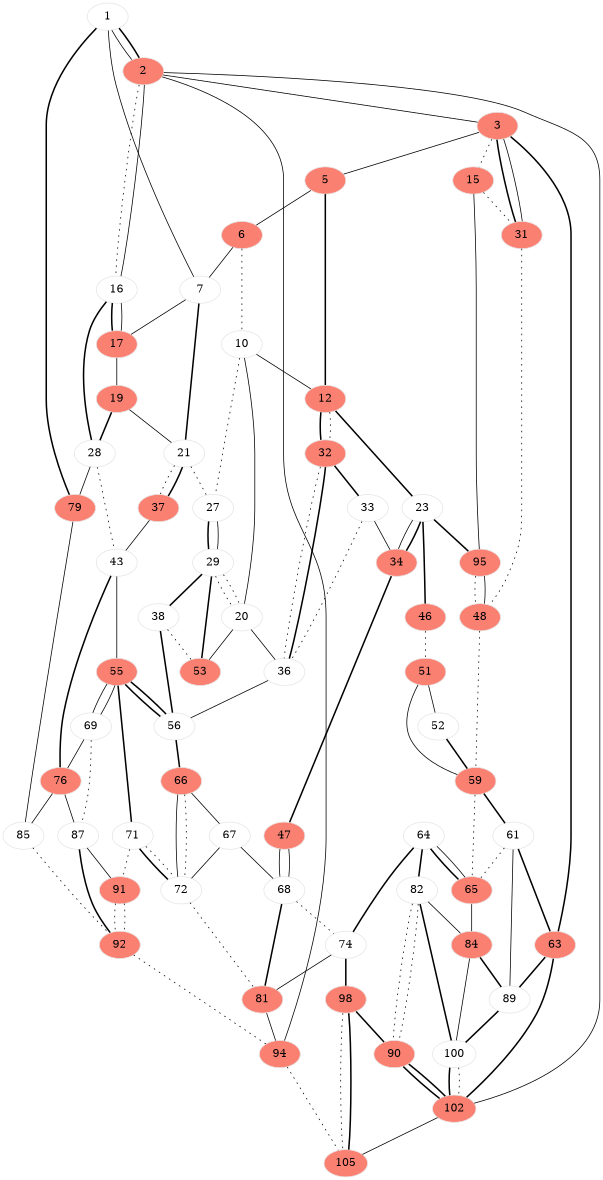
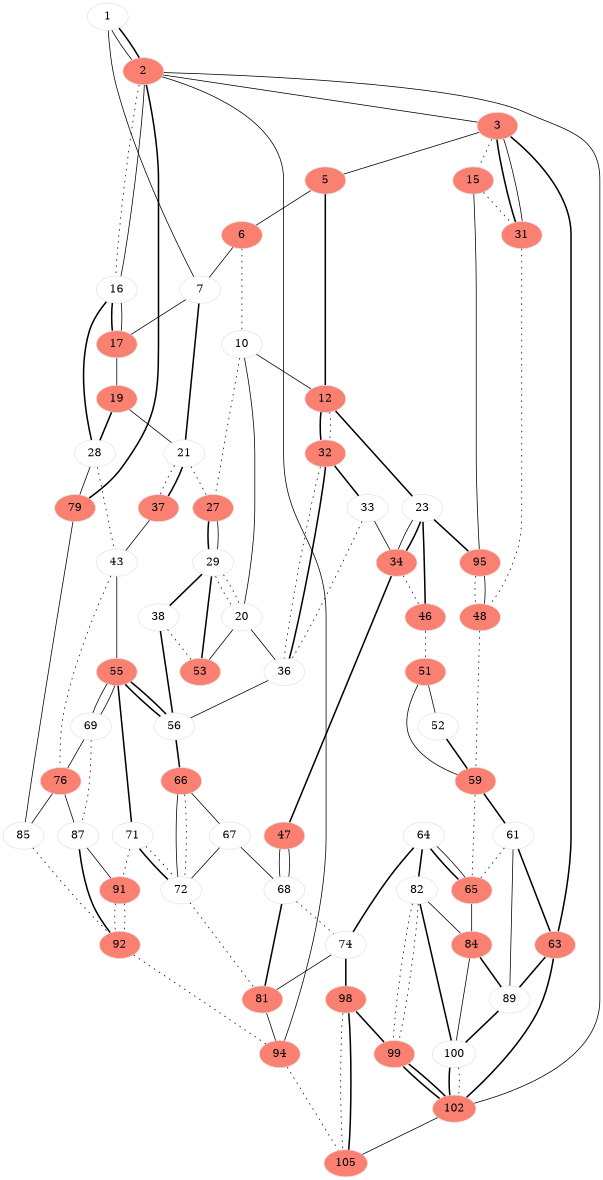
  graph {
    node [color=gray90 fillcolor=salmon style=filled]
    edge [style=solid]
    1 [fillcolor=white]
    2 [super="+78"]
    7 [fillcolor=white super="+8"]
    3 [super="+4"]
    16 [fillcolor=white]
    79
    94 [super="+95"]
    102 [super="+104"]
    17 [super="+18"]
    21 [fillcolor=white super="+22"]
    5 [super="+14"]
    15 [super="+26"]
    31
    63
    28 [fillcolor=white super="+42"]
    85 [fillcolor=white]
    105
    6 [super="+9"]
    12 [super="+13"]
    n20 [label=95]
    48 [super="+49"]
    89 [fillcolor=white super="+103"]
    10 [fillcolor=white super="+11"]
    23 [fillcolor=white super="+24"]
    32
-   27 [fillcolor=white]
+   27
    n27 [fillcolor=white label=20 super="+35"]
    19 [super="+20"]
    37
    29 [fillcolor=white super="+39"]
    53
    36 [fillcolor=white super="+40"]
    34 [super="+45"]
    46 [super="+50"]
    33 [fillcolor=white super="+41"]
    43 [fillcolor=white super="+44"]
    47
    51
    59 [super="+60"]
    38 [fillcolor=white super="+54"]
    55
    76 [super="+86"]
    56 [fillcolor=white super="+57"]
    68 [fillcolor=white super="+73"]
    66
    69 [fillcolor=white super="+70"]
    71 [fillcolor=white]
    87 [fillcolor=white super="+90"]
    52 [fillcolor=white super="+58"]
    64 [fillcolor=white super="+75"]
    65 [super="+77"]
    74 [fillcolor=white super="+97"]
    82 [fillcolor=white super="+83"]
    81 [super="+96"]
    61 [fillcolor=white super="+62"]
    67 [fillcolor=white]
    72 [fillcolor=white super="+80"]
    84 [super="+88"]
    100 [fillcolor=white super="+101"]
    98
-   99 [label=90]
+   99
    91
    92 [super="+93"]
    1 -- 2
    1 -- 2 [style=bold]
    1 -- 7
    2 -- 3
    2 -- 16 [style=dotted]
    2 -- 16
-   1 -- 79 [style=bold]
+   2 -- 79 [style=bold]
    2 -- 94
    2 -- 102
    7 -- 17
    7 -- 21 [style=bold]
    3 -- 5
    3 -- 15 [style=dotted]
    3 -- 31 [style=bold]
    3 -- 31
    3 -- 63 [style=bold]
    16 -- 17 [style=bold]
    16 -- 17
    16 -- 28 [style=bold]
    79 -- 85
    94 -- 105 [style=dotted]
    102 -- 105
    17 -- 19 [weight=2]
    21 -- 27 [style=dotted]
    21 -- 37 [style=dotted]
    21 -- 37 [style=bold]
    5 -- 6
    5 -- 12 [style=bold]
    15 -- 31 [style=dotted]
    15 -- n20
    31 -- 48 [style=dotted]
    63 -- 102 [style=bold]
    63 -- 89 [style=bold]
    28 -- 79
    28 -- 43 [style=dotted]
    85 -- 92 [style=dotted]
    6 -- 7
    6 -- 10 [style=dotted]
    12 -- 23 [style=bold]
    12 -- 32 [style=bold]
    12 -- 32 [style=dotted]
    n20 -- 48 [style=dotted]
    n20 -- 48
    48 -- 59 [style=dotted weight=2]
    89 -- 100 [style=bold]
    10 -- 12
    10 -- 27 [style=dotted]
    10 -- n27
    23 -- n20 [style=bold]
    23 -- 34
    23 -- 34 [style=bold]
    23 -- 46 [style=bold]
    32 -- 36 [style=dotted]
    32 -- 36 [style=bold]
    32 -- 33 [style=bold]
    27 -- 29 [style=bold]
    27 -- 29
    n27 -- 53
    n27 -- 36
    19 -- 21
    19 -- 28 [style=bold]
    37 -- 43
    29 -- n27 [style=dotted]
    29 -- n27 [style=dotted]
    29 -- 53 [style=bold]
    29 -- 38 [style=bold]
    36 -- 56
+   34 -- 46 [style=dotted]
    34 -- 47 [style=bold]
    46 -- 51 [style=dotted]
    33 -- 36 [style=dotted]
    33 -- 34
    43 -- 55
-   43 -- 76 [style=bold]
+   43 -- 76 [style=dotted]
    47 -- 68
    47 -- 68
    51 -- 59
    51 -- 52
    59 -- 65 [style=dotted]
    59 -- 61 [style=bold]
    38 -- 53 [style=dotted]
    38 -- 56 [style=bold]
    55 -- 56 [style=bold]
    55 -- 56 [style=bold]
    55 -- 69
    55 -- 69
    55 -- 71 [style=bold]
    76 -- 85
    76 -- 87
    56 -- 66 [style=bold]
    68 -- 74 [style=dotted]
    68 -- 81 [style=bold]
    66 -- 67
    66 -- 72
    66 -- 72 [style=dotted]
    69 -- 76
    69 -- 87 [style=dotted]
    71 -- 72 [style=bold]
    71 -- 72 [style=dotted]
    71 -- 91 [style=dotted]
    87 -- 91
    87 -- 92 [style=bold]
    52 -- 59 [style=bold]
    64 -- 65 [style=bold]
    64 -- 65
    64 -- 74 [style=bold]
    64 -- 82 [style=bold]
    65 -- 84
    74 -- 81
    74 -- 98 [style=bold]
    82 -- 84
    82 -- 100 [style=bold]
    82 -- 99 [style=dotted]
    82 -- 99 [style=dotted]
    81 -- 94
    61 -- 63 [style=bold]
    61 -- 89
    61 -- 65 [style=dotted]
    67 -- 68
    67 -- 72
    72 -- 81 [style=dotted]
    84 -- 89 [style=bold]
    84 -- 100
    100 -- 102 [style=bold]
    100 -- 102 [style=dotted]
    98 -- 105 [style=dotted]
    98 -- 105 [style=bold]
    98 -- 99 [style=bold]
    99 -- 102 [style=bold]
    99 -- 102 [style=bold]
    91 -- 92 [style=dotted]
    91 -- 92 [style=dotted]
    92 -- 94 [style=dotted]
  }
